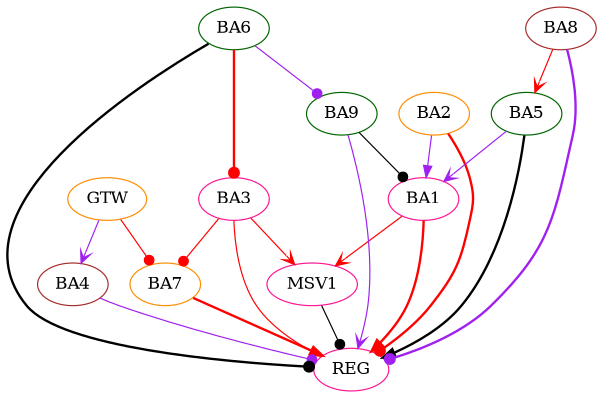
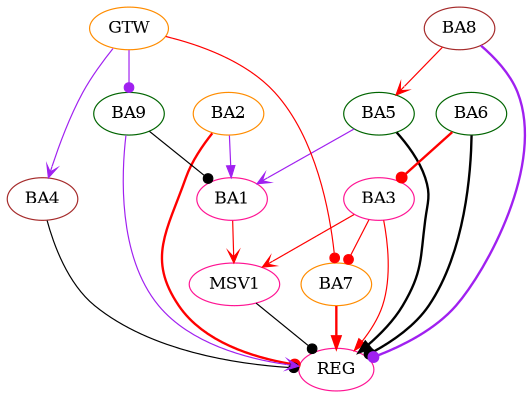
  strict digraph {
    node [color=deeppink]
    edge [arrowhead=dot color=red style=solid]
    n1 [label=BA1]
    n2 [label=REG]
    n3 [label=MSV1]
    n4 [color=darkorange label=BA2]
    n5 [label=BA3]
    n6 [color=darkorange label=BA7]
    n7 [color=brown label=BA4]
    n8 [color=darkgreen label=BA5]
    n9 [color=darkgreen label=BA6]
    n10 [color=brown label=BA8]
    n11 [color=darkgreen label=BA9]
    n12 [color=darkorange label=GTW]
-   n1 -> n2 [arrowhead=normal style=bold]
    n1 -> n3 [arrowhead=vee]
    n3 -> n2 [color=black]
    n4 -> n1 [arrowhead=normal color=purple]
    n4 -> n2 [style=bold]
    n5 -> n2 [arrowhead=normal]
    n5 -> n3 [arrowhead=vee]
    n5 -> n6
    n6 -> n2 [arrowhead=normal style=bold]
-   n7 -> n2 [color=purple]
+   n7 -> n2 [color=black]
    n8 -> n1 [arrowhead=vee color=purple]
    n8 -> n2 [arrowhead=normal color=black style=bold]
    n9 -> n2 [color=black style=bold]
    n9 -> n5 [style=bold]
    n10 -> n2 [color=purple style=bold]
    n10 -> n8 [arrowhead=vee]
    n11 -> n1 [color=black]
    n11 -> n2 [arrowhead=vee color=purple]
    n12 -> n6
    n12 -> n7 [arrowhead=vee color=purple]
-   n9 -> n11 [color=purple]
+   n12 -> n11 [color=purple]
  }
